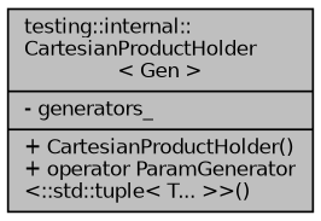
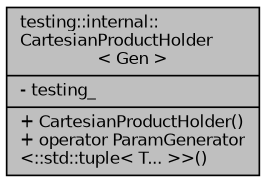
  digraph {
-   n1 [color=black fillcolor=grey75 fontcolor=black fontname=Helvetica fontsize=10 height=0.2 label="{testing::internal::\lCartesianProductHolder\l\< Gen \>\n|- generators_\l|+ CartesianProductHolder()\l+ operator ParamGenerator\l\<::std::tuple\< T... \>\>()\l}" shape=record style=filled width=0.4]
+   n1 [color=black fillcolor=grey75 fontcolor=black fontname=Helvetica fontsize=10 height=0.2 label="{testing::internal::\lCartesianProductHolder\l\< Gen \>\n|- testing_\l|+ CartesianProductHolder()\l+ operator ParamGenerator\l\<::std::tuple\< T... \>\>()\l}" shape=record style=filled width=0.4]
  }
